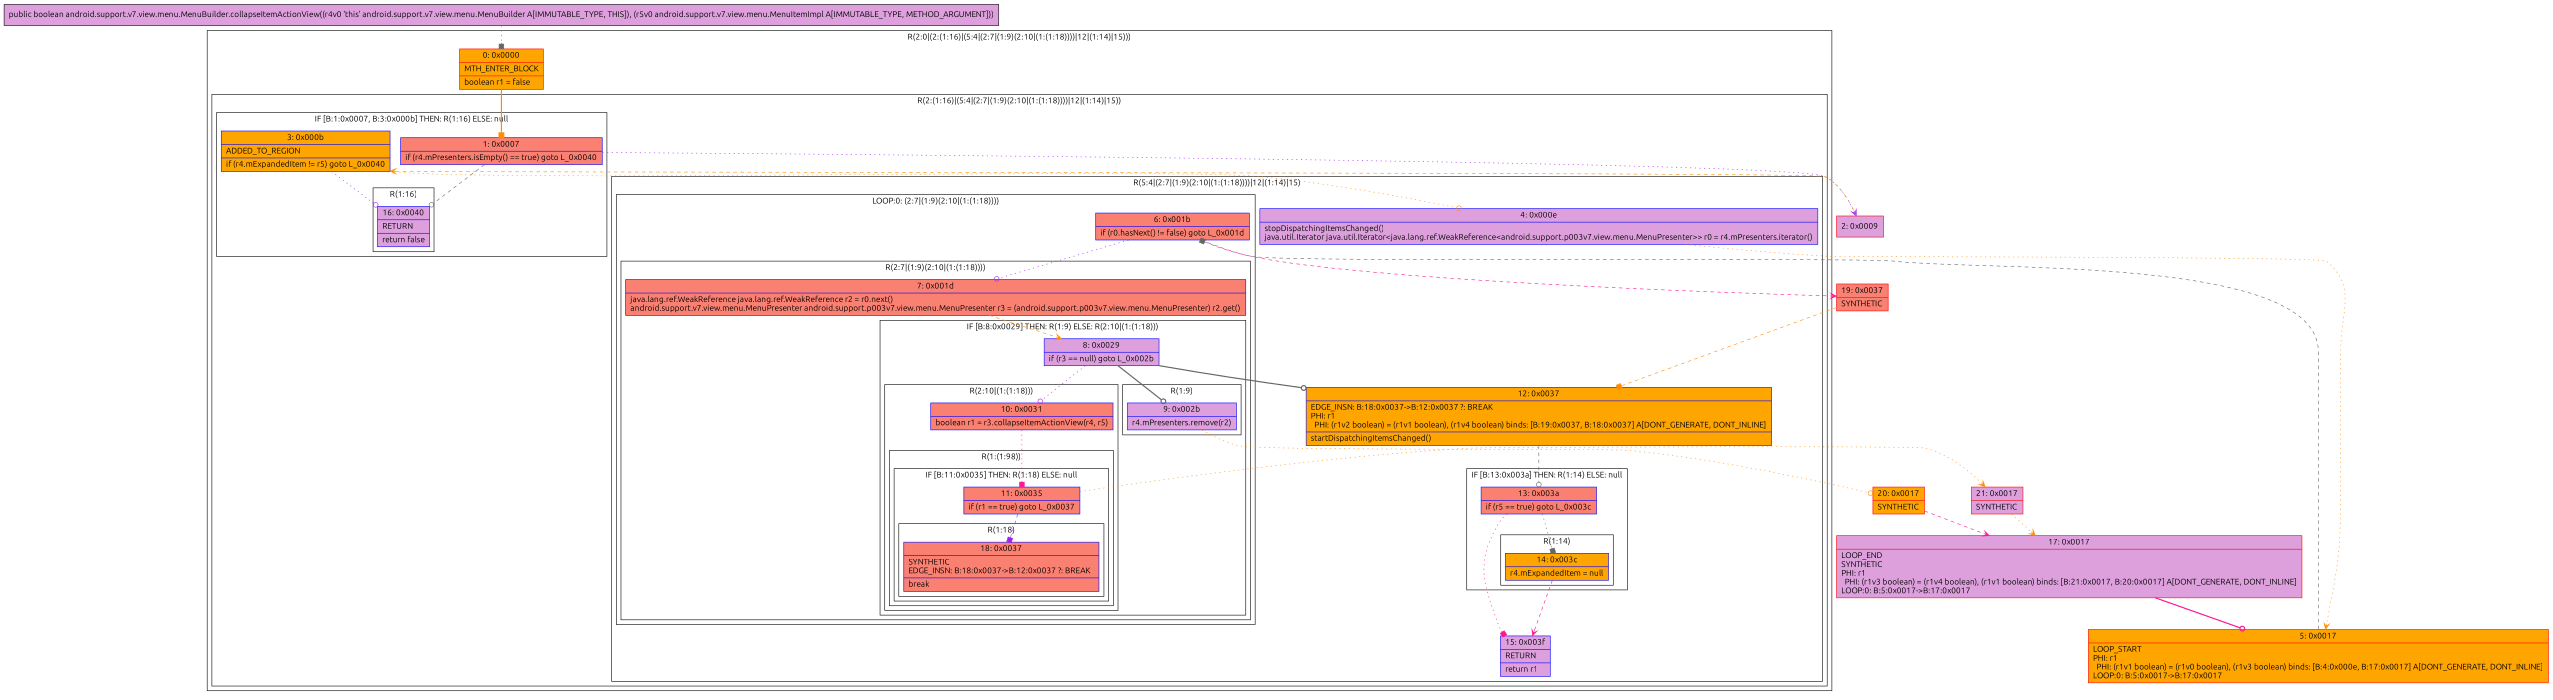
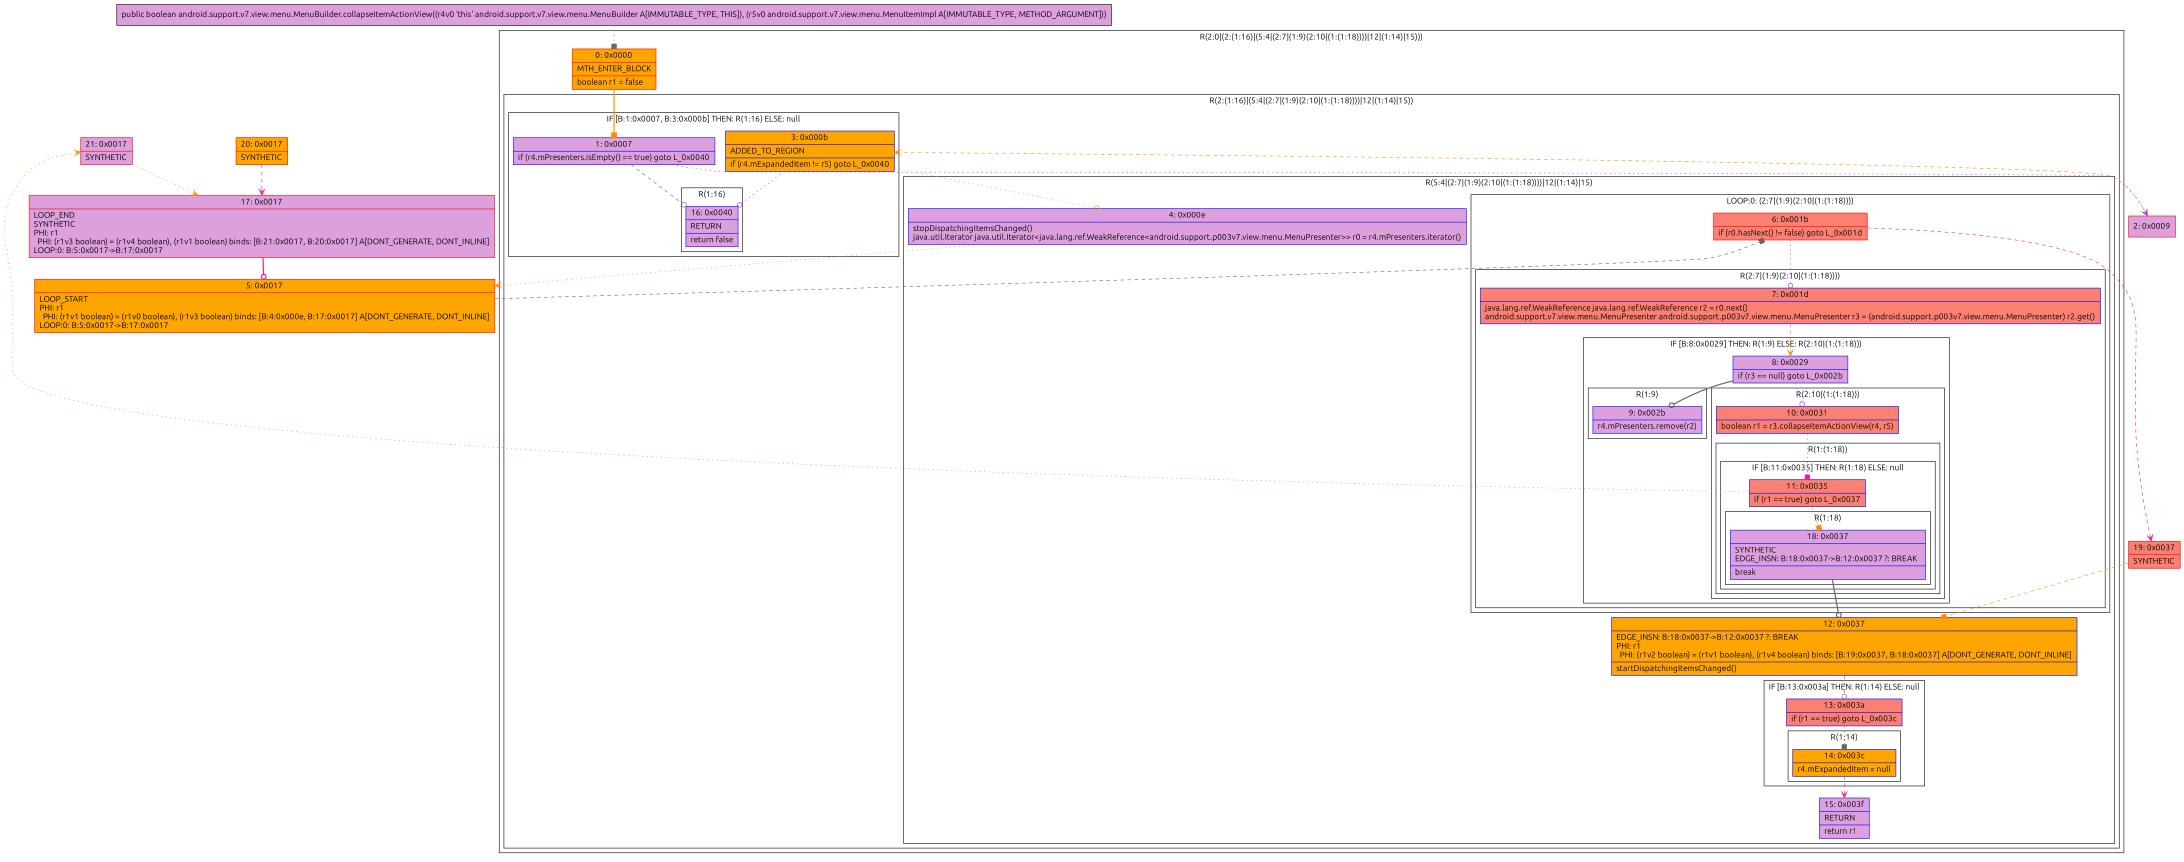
  digraph {
    fontname=Ubuntu
    node [color=blue fillcolor=plum fontname=Ubuntu shape=record style=filled]
    edge [arrowhead=odot color=darkorange fontname=Ubuntu style=dotted]
    n1 [label="{16\:\ 0x0040|RETURN\l|return false\l}"]
-   n2 [fillcolor=salmon label="{1\:\ 0x0007|if (r4.mPresenters.isEmpty() == true) goto L_0x0040\l}"]
+   n2 [label="{1\:\ 0x0007|if (r4.mPresenters.isEmpty() == true) goto L_0x0040\l}"]
    n3 [fillcolor=orange label="{3\:\ 0x000b|ADDED_TO_REGION\l|if (r4.mExpandedItem != r5) goto L_0x0040\l}"]
    n4 [label="{9\:\ 0x002b|r4.mPresenters.remove(r2)\l}"]
-   n5 [fillcolor=salmon label="{18\:\ 0x0037|SYNTHETIC\lEDGE_INSN: B:18:0x0037\-\>B:12:0x0037 ?: BREAK  \l|break\l}"]
+   n5 [label="{18\:\ 0x0037|SYNTHETIC\lEDGE_INSN: B:18:0x0037\-\>B:12:0x0037 ?: BREAK  \l|break\l}"]
    n6 [fillcolor=salmon label="{11\:\ 0x0035|if (r1 == true) goto L_0x0037\l}"]
    n7 [fillcolor=salmon label="{10\:\ 0x0031|boolean r1 = r3.collapseItemActionView(r4, r5)\l}"]
    n8 [label="{8\:\ 0x0029|if (r3 == null) goto L_0x002b\l}"]
    n9 [fillcolor=salmon label="{7\:\ 0x001d|java.lang.ref.WeakReference java.lang.ref.WeakReference r2 = r0.next()\landroid.support.v7.view.menu.MenuPresenter android.support.p003v7.view.menu.MenuPresenter r3 = (android.support.p003v7.view.menu.MenuPresenter) r2.get()\l}"]
-   n10 [fillcolor=salmon label="{6\:\ 0x001b|if (r0.hasNext() != false) goto L_0x001d\l}"]
+   n10 [color=red fillcolor=salmon label="{6\:\ 0x001b|if (r0.hasNext() != false) goto L_0x001d\l}"]
    n11 [fillcolor=orange label="{14\:\ 0x003c|r4.mExpandedItem = null\l}"]
-   n12 [fillcolor=salmon label="{13\:\ 0x003a|if (r5 == true) goto L_0x003c\l}"]
+   n12 [fillcolor=salmon label="{13\:\ 0x003a|if (r1 == true) goto L_0x003c\l}"]
    n13 [label="{4\:\ 0x000e|stopDispatchingItemsChanged()\ljava.util.Iterator java.util.Iterator\<java.lang.ref.WeakReference\<android.support.p003v7.view.menu.MenuPresenter\>\> r0 = r4.mPresenters.iterator()\l}"]
    n14 [fillcolor=orange label="{12\:\ 0x0037|EDGE_INSN: B:18:0x0037\-\>B:12:0x0037 ?: BREAK  \lPHI: r1 \l  PHI: (r1v2 boolean) = (r1v1 boolean), (r1v4 boolean) binds: [B:19:0x0037, B:18:0x0037] A[DONT_GENERATE, DONT_INLINE]\l|startDispatchingItemsChanged()\l}"]
    n15 [label="{15\:\ 0x003f|RETURN\l|return r1\l}"]
    n16 [color=red fillcolor=orange label="{0\:\ 0x0000|MTH_ENTER_BLOCK\l|boolean r1 = false\l}"]
    n17 [color=red label="{2\:\ 0x0009}"]
    n18 [color=red fillcolor=orange label="{20\:\ 0x0017|SYNTHETIC\l}"]
    n19 [color=red label="{21\:\ 0x0017|SYNTHETIC\l}"]
    n20 [color=red fillcolor=salmon label="{19\:\ 0x0037|SYNTHETIC\l}"]
    n21 [color=red fillcolor=orange label="{5\:\ 0x0017|LOOP_START\lPHI: r1 \l  PHI: (r1v1 boolean) = (r1v0 boolean), (r1v3 boolean) binds: [B:4:0x000e, B:17:0x0017] A[DONT_GENERATE, DONT_INLINE]\lLOOP:0: B:5:0x0017\-\>B:17:0x0017\l}"]
    n22 [color=red label="{17\:\ 0x0017|LOOP_END\lSYNTHETIC\lPHI: r1 \l  PHI: (r1v3 boolean) = (r1v4 boolean), (r1v1 boolean) binds: [B:21:0x0017, B:20:0x0017] A[DONT_GENERATE, DONT_INLINE]\lLOOP:0: B:5:0x0017\-\>B:17:0x0017\l}"]
    n23 [label="{public boolean android.support.v7.view.menu.MenuBuilder.collapseItemActionView((r4v0 'this' android.support.v7.view.menu.MenuBuilder A[IMMUTABLE_TYPE, THIS]), (r5v0 android.support.v7.view.menu.MenuItemImpl A[IMMUTABLE_TYPE, METHOD_ARGUMENT])) }" color=""]
    subgraph cluster_1 {
      label="R(2:0|(2:(1:16)|(5:4|(2:7|(1:9)(2:10|(1:(1:18))))|12|(1:14)|15)))"
      n16
      subgraph cluster_2 {
        label="R(2:(1:16)|(5:4|(2:7|(1:9)(2:10|(1:(1:18))))|12|(1:14)|15))"
        subgraph cluster_3 {
          label="IF [B:1:0x0007, B:3:0x000b] THEN: R(1:16) ELSE: null"
          n2
          n3
          subgraph cluster_4 {
            label="R(1:16)"
            n1
          }
        }
        subgraph cluster_5 {
          label="R(5:4|(2:7|(1:9)(2:10|(1:(1:18))))|12|(1:14)|15)"
          n13
          n14
          n15
          subgraph cluster_6 {
            label="LOOP:0: (2:7|(1:9)(2:10|(1:(1:18))))"
            n10
            subgraph cluster_7 {
              label="R(2:7|(1:9)(2:10|(1:(1:18))))"
              n9
              subgraph cluster_8 {
                label="IF [B:8:0x0029] THEN: R(1:9) ELSE: R(2:10|(1:(1:18)))"
                n8
                subgraph cluster_9 {
                  label="R(1:9)"
                  n4
                }
                subgraph cluster_10 {
                  label="R(2:10|(1:(1:18)))"
                  n7
                  subgraph cluster_11 {
-                   label="R(1:(1:98))"
+                   label="R(1:(1:18))"
                    subgraph cluster_12 {
                      label="IF [B:11:0x0035] THEN: R(1:18) ELSE: null"
                      n6
                      subgraph cluster_13 {
                        label="R(1:18)"
                        n5
                      }
                    }
                  }
                }
              }
            }
          }
          subgraph cluster_14 {
            label="IF [B:13:0x003a] THEN: R(1:14) ELSE: null"
            n12
            subgraph cluster_15 {
              label="R(1:14)"
              n11
            }
          }
        }
      }
    }
    n2 -> n1 [color=gray40 style=dashed]
    n2 -> n17 [arrowhead=vee color=purple]
    n3 -> n1 [color=purple]
    n3 -> n13
-   n4 -> n18
-   n8 -> n14 [color=gray40 style=bold]
-   n6 -> n5 [arrowhead=box color=purple style=dashed]
+   n5 -> n14 [color=gray40 style=bold]
+   n6 -> n5 [arrowhead=box style=dashed]
    n6 -> n19 [arrowhead=vee]
    n7 -> n6 [arrowhead=box color=deeppink]
    n8 -> n4 [color=gray40 style=bold]
    n8 -> n7 [color=purple]
    n9 -> n8 [arrowhead=vee style=dashed]
    n10 -> n9 [color=purple]
    n10 -> n20 [arrowhead=vee color=deeppink style=dashed]
    n11 -> n15 [arrowhead=vee color=deeppink style=dashed]
    n12 -> n11 [arrowhead=box color=gray40]
-   n12 -> n15 [arrowhead=box color=deeppink]
    n13 -> n21 [arrowhead=vee]
    n14 -> n12 [color=gray40 style=dashed]
    n16 -> n2 [arrowhead=box style=bold]
    n17 -> n3 [arrowhead=vee style=dashed]
    n18 -> n22 [arrowhead=vee color=deeppink style=dashed]
    n19 -> n22 [arrowhead=vee]
    n20 -> n14 [arrowhead=box style=dashed]
    n21 -> n10 [arrowhead=box color=gray40 style=dashed]
    n22 -> n21 [color=deeppink style=bold]
    n23 -> n16 [arrowhead=box color=gray40]
  }
